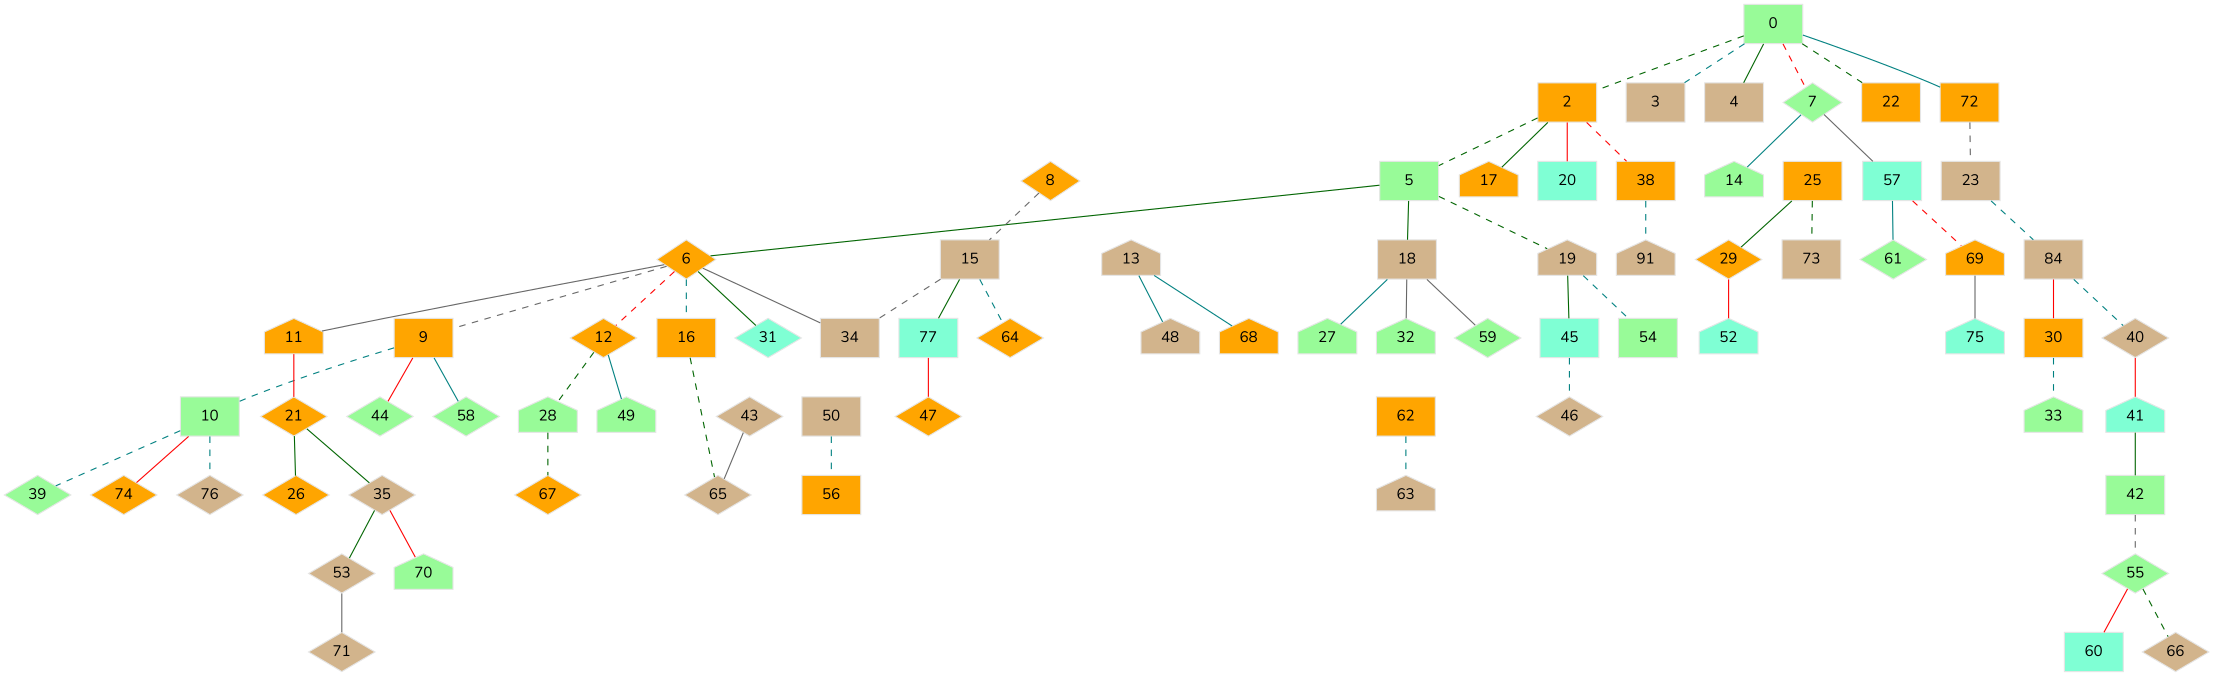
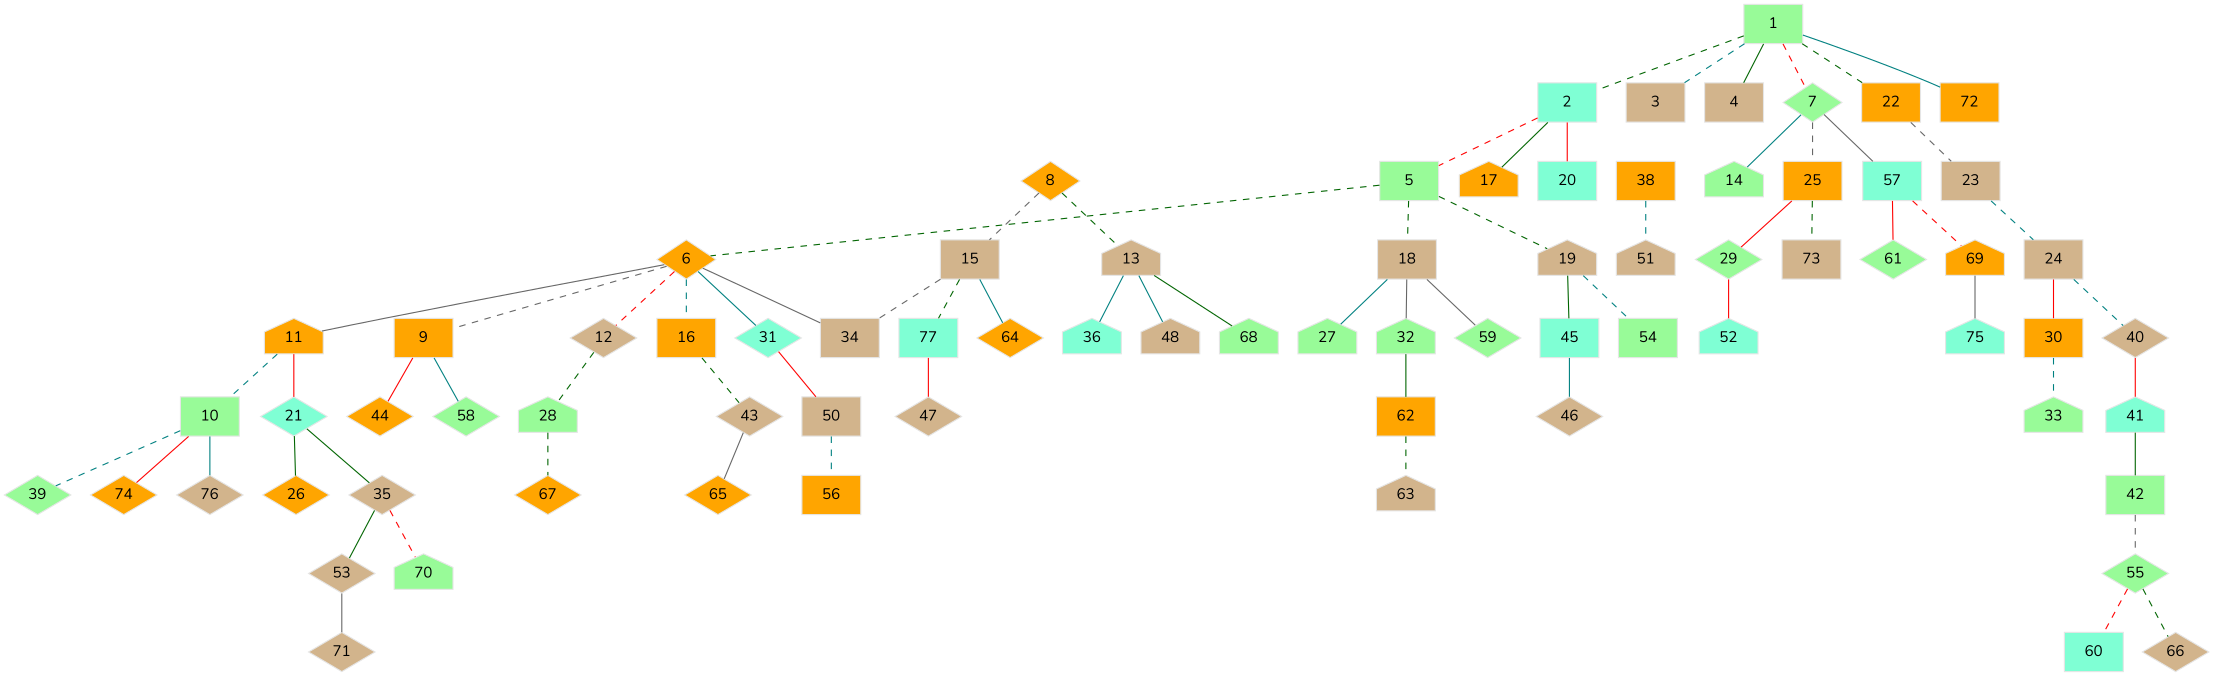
  graph {
    fontname=Nunito
    node [color=gray90 fillcolor=tan fontname=Nunito shape=box style=filled]
    edge [color=darkgreen fontname=Nunito style=solid]
-   1 [fillcolor=palegreen label=0]
-   2 [fillcolor=orange]
+   1 [fillcolor=palegreen]
+   2 [fillcolor=aquamarine]
    3
    4
    7 [fillcolor=palegreen shape=diamond]
    22 [fillcolor=orange]
    72 [fillcolor=orange]
    5 [fillcolor=palegreen]
    17 [fillcolor=orange shape=house]
    20 [fillcolor=aquamarine]
    38 [fillcolor=orange]
    14 [fillcolor=palegreen shape=house]
    25 [fillcolor=orange]
    57 [fillcolor=aquamarine]
    23
    6 [fillcolor=orange shape=diamond]
    18
    19 [shape=house]
-   51 [shape=house label=91]
+   51 [shape=house]
    9 [fillcolor=orange]
    11 [fillcolor=orange shape=house]
-   12 [fillcolor=orange shape=diamond]
+   12 [shape=diamond]
    16 [fillcolor=orange]
    31 [fillcolor=aquamarine shape=diamond]
    34
    27 [fillcolor=palegreen shape=house]
    32 [fillcolor=palegreen shape=house]
    59 [fillcolor=palegreen shape=diamond]
    45 [fillcolor=aquamarine]
    54 [fillcolor=palegreen]
    8 [fillcolor=orange shape=diamond]
    13 [shape=house]
    15
    10 [fillcolor=palegreen]
-   44 [fillcolor=palegreen shape=diamond]
+   44 [fillcolor=orange shape=diamond]
    58 [fillcolor=palegreen shape=diamond]
-   21 [fillcolor=orange shape=diamond]
+   21 [fillcolor=aquamarine shape=diamond]
    28 [fillcolor=palegreen shape=house]
-   49 [fillcolor=palegreen shape=house]
    43 [shape=diamond]
    50
-   29 [fillcolor=orange shape=diamond]
+   29 [fillcolor=palegreen shape=diamond]
    73
    61 [fillcolor=palegreen shape=diamond]
    69 [fillcolor=orange shape=house]
+   36 [fillcolor=aquamarine shape=house]
    48 [shape=house]
-   68 [fillcolor=orange shape=house]
+   68 [fillcolor=palegreen shape=house]
    n49 [fillcolor=aquamarine label=77]
    64 [fillcolor=orange shape=diamond]
    39 [fillcolor=palegreen shape=diamond]
    74 [fillcolor=orange shape=diamond]
    76 [shape=diamond]
    26 [fillcolor=orange shape=diamond]
    35 [shape=diamond]
    67 [fillcolor=orange shape=diamond]
-   47 [fillcolor=orange shape=diamond]
-   65 [shape=diamond]
+   47 [shape=diamond]
+   65 [fillcolor=orange shape=diamond]
    62 [fillcolor=orange]
    46 [shape=diamond]
    53 [shape=diamond]
    70 [fillcolor=palegreen shape=house]
-   24 [label=84]
+   24
    30 [fillcolor=orange]
    40 [shape=diamond]
    33 [fillcolor=palegreen shape=house]
    41 [fillcolor=aquamarine shape=house]
    52 [fillcolor=aquamarine shape=house]
    56 [fillcolor=orange]
    63 [shape=house]
    71 [shape=diamond]
    42 [fillcolor=palegreen]
    55 [fillcolor=palegreen shape=diamond]
    60 [fillcolor=aquamarine]
    66 [shape=diamond]
    75 [fillcolor=aquamarine shape=house]
    1 -- 2 [style=dashed]
    1 -- 3 [color=teal style=dashed]
    1 -- 4
    1 -- 7 [color=red style=dashed]
    1 -- 22 [style=dashed]
    1 -- 72 [color=teal]
-   2 -- 5 [style=dashed]
+   2 -- 5 [color=red style=dashed]
    2 -- 17
    2 -- 20 [color=red]
-   2 -- 38 [color=red style=dashed]
    7 -- 14 [color=teal]
+   7 -- 25 [color=gray40 style=dashed]
    7 -- 57 [color=gray40]
-   72 -- 23 [color=gray40 style=dashed]
-   5 -- 6
-   5 -- 18
+   22 -- 23 [color=gray40 style=dashed]
+   5 -- 6 [style=dashed]
+   5 -- 18 [style=dashed]
    5 -- 19 [style=dashed]
    38 -- 51 [color=teal style=dashed]
-   25 -- 29
+   25 -- 29 [color=red]
    25 -- 73 [style=dashed]
-   57 -- 61 [color=teal]
+   57 -- 61 [color=red]
    57 -- 69 [color=red style=dashed]
    23 -- 24 [color=teal style=dashed]
    6 -- 9 [color=gray40 style=dashed]
    6 -- 11 [color=gray40]
    6 -- 12 [color=red style=dashed]
    6 -- 16 [color=teal style=dashed]
-   6 -- 31
+   6 -- 31 [color=teal]
    6 -- 34 [color=gray40]
    18 -- 27 [color=teal]
    18 -- 32 [color=gray40]
    18 -- 59 [color=gray40]
    19 -- 45
    19 -- 54 [color=teal style=dashed]
-   9 -- 10 [color=teal style=dashed]
+   11 -- 10 [color=teal style=dashed]
    9 -- 44 [color=red]
    9 -- 58 [color=teal]
    11 -- 21 [color=red]
    12 -- 28 [style=dashed]
-   12 -- 49 [color=teal]
-   16 -- 65 [style=dashed]
-   45 -- 46 [color=teal style=dashed]
+   16 -- 43 [style=dashed]
+   31 -- 50 [color=red]
+   32 -- 62
+   45 -- 46 [color=teal]
+   8 -- 13 [style=dashed]
    8 -- 15 [color=gray40 style=dashed]
+   13 -- 36 [color=teal]
    13 -- 48 [color=teal]
-   13 -- 68 [color=teal]
+   13 -- 68
    15 -- 34 [color=gray40 style=dashed]
-   15 -- n49
-   15 -- 64 [color=teal style=dashed]
+   15 -- n49 [style=dashed]
+   15 -- 64 [color=teal]
    10 -- 39 [color=teal style=dashed]
    10 -- 74 [color=red]
-   10 -- 76 [color=teal style=dashed]
+   10 -- 76 [color=teal]
    21 -- 26
    21 -- 35
    28 -- 67 [style=dashed]
    43 -- 65 [color=gray40]
    50 -- 56 [color=teal style=dashed]
    29 -- 52 [color=red]
    69 -- 75 [color=gray40]
    n49 -- 47 [color=red]
    35 -- 53
-   35 -- 70 [color=red]
-   62 -- 63 [color=teal style=dashed]
+   35 -- 70 [color=red style=dashed]
+   62 -- 63 [style=dashed]
    53 -- 71 [color=gray40]
    24 -- 30 [color=red]
    24 -- 40 [color=teal style=dashed]
    30 -- 33 [color=teal style=dashed]
    40 -- 41 [color=red]
    41 -- 42
    42 -- 55 [color=gray40 style=dashed]
-   55 -- 60 [color=red]
+   55 -- 60 [color=red style=dashed]
    55 -- 66 [style=dashed]
  }
